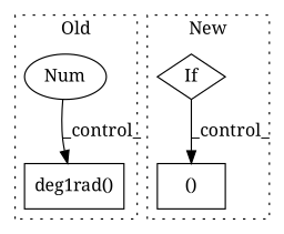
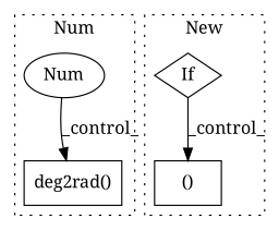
  digraph {
    fontname="Noto Serif"
    node [fontname="Noto Serif" l=3 shape=box]
    edge [fontname="Noto Serif"]
-   n1 [a=75 l="11,1" label="deg1rad()" s="5385,5399"]
+   n1 [a=75 l="11,1" label="deg2rad()" s="5385,5399"]
    n2 [a=76 label=Num s=5396 shape=ellipse]
    n3 [a=54 l=14 label="()" s=2961]
    n4 [a=96 label=If s=2799 shape=diamond]
    subgraph cluster_1 {
-     label=Old
+     label=Num
      style=dotted
      n1
      n2
    }
    subgraph cluster_2 {
      label=New
      style=dotted
      n3
      n4
    }
    n2 -> n1 [label=_control_]
    n4 -> n3 [label=_control_]
  }
